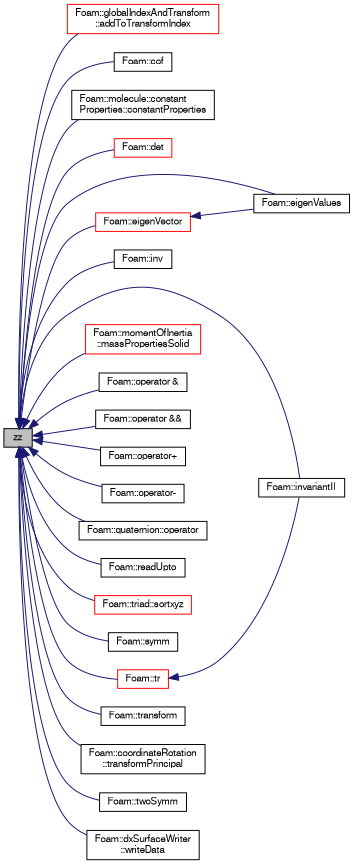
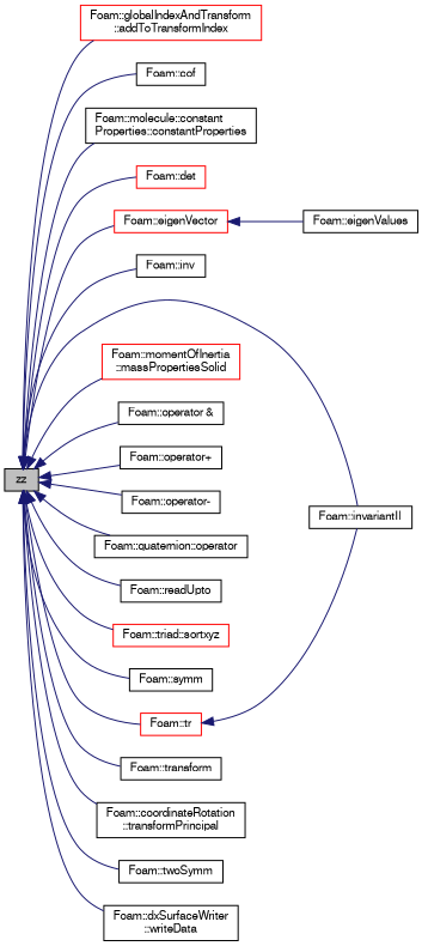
  digraph {
    rankdir=LR
    node [color=black fontname=FreeSans fontsize=10 shape=record]
    edge [color=midnightblue dir=back fontname=FreeSans fontsize=10 labelfontname=FreeSans labelfontsize=10 style=solid]
    n1 [fillcolor=grey75 fontcolor=black height=0.2 label=zz style=filled width=0.4]
    n2 [color=red height=0.2 label="Foam::globalIndexAndTransform\l::addToTransformIndex" width=0.4]
    n3 [height=0.2 label="Foam::cof" width=0.4]
    n4 [height=0.2 label="Foam::molecule::constant\lProperties::constantProperties" width=0.4]
    n5 [color=red height=0.2 label="Foam::det" width=0.4]
    n6 [height=0.2 label="Foam::eigenValues" width=0.4]
    n7 [color=red height=0.2 label="Foam::eigenVector" width=0.4]
    n8 [height=0.2 label="Foam::inv" width=0.4]
    n9 [height=0.2 label="Foam::invariantII" width=0.4]
    n10 [color=red height=0.2 label="Foam::momentOfInertia\l::massPropertiesSolid" width=0.4]
    n11 [height=0.2 label="Foam::operator &" width=0.4]
-   n12 [height=0.2 label="Foam::operator &&" width=0.4]
    n13 [height=0.2 label="Foam::operator+" width=0.4]
    n14 [height=0.2 label="Foam::operator-" width=0.4]
    n15 [height=0.2 label="Foam::quaternion::operator" width=0.4]
    n16 [height=0.2 label="Foam::readUpto" width=0.4]
    n17 [color=red height=0.2 label="Foam::triad::sortxyz" width=0.4]
    n18 [height=0.2 label="Foam::symm" width=0.4]
    n19 [color=red height=0.2 label="Foam::tr" width=0.4]
    n20 [height=0.2 label="Foam::transform" width=0.4]
    n21 [height=0.2 label="Foam::coordinateRotation\l::transformPrincipal" width=0.4]
    n22 [height=0.2 label="Foam::twoSymm" width=0.4]
    n23 [height=0.2 label="Foam::dxSurfaceWriter\l::writeData" width=0.4]
    n1 -> n2
    n1 -> n3
    n1 -> n4
    n1 -> n5
-   n1 -> n6
    n1 -> n7
    n1 -> n8
    n1 -> n9
    n1 -> n10
    n1 -> n11
-   n1 -> n12
    n1 -> n13
    n1 -> n14
    n1 -> n15
    n1 -> n16
    n1 -> n17
    n1 -> n18
    n1 -> n19
    n1 -> n20
    n1 -> n21
    n1 -> n22
    n1 -> n23
    n7 -> n6
    n19 -> n9
  }
